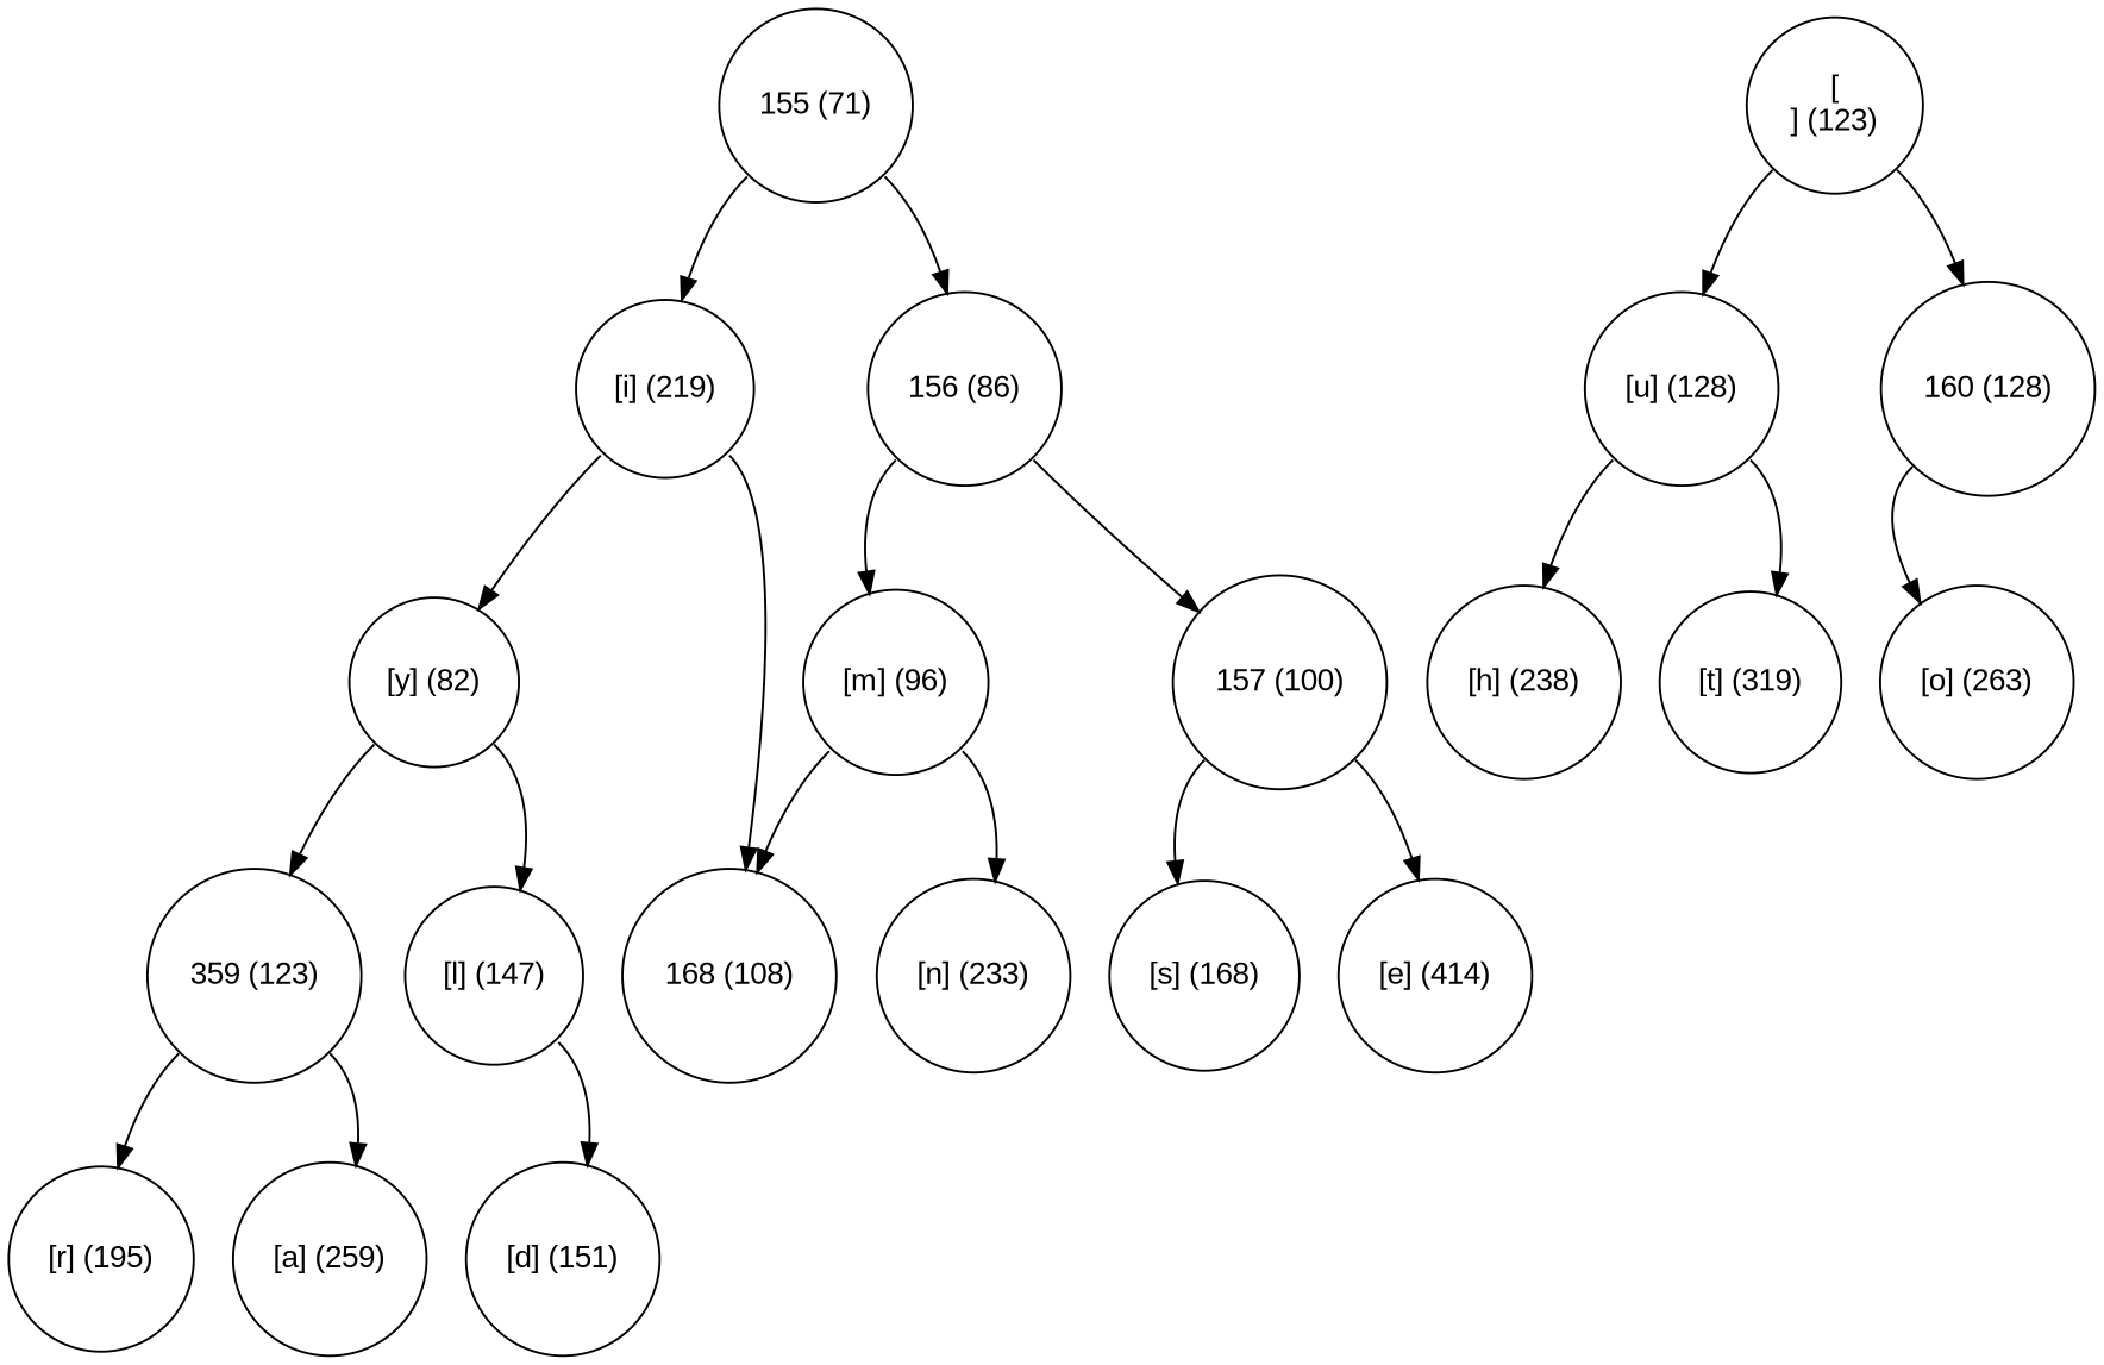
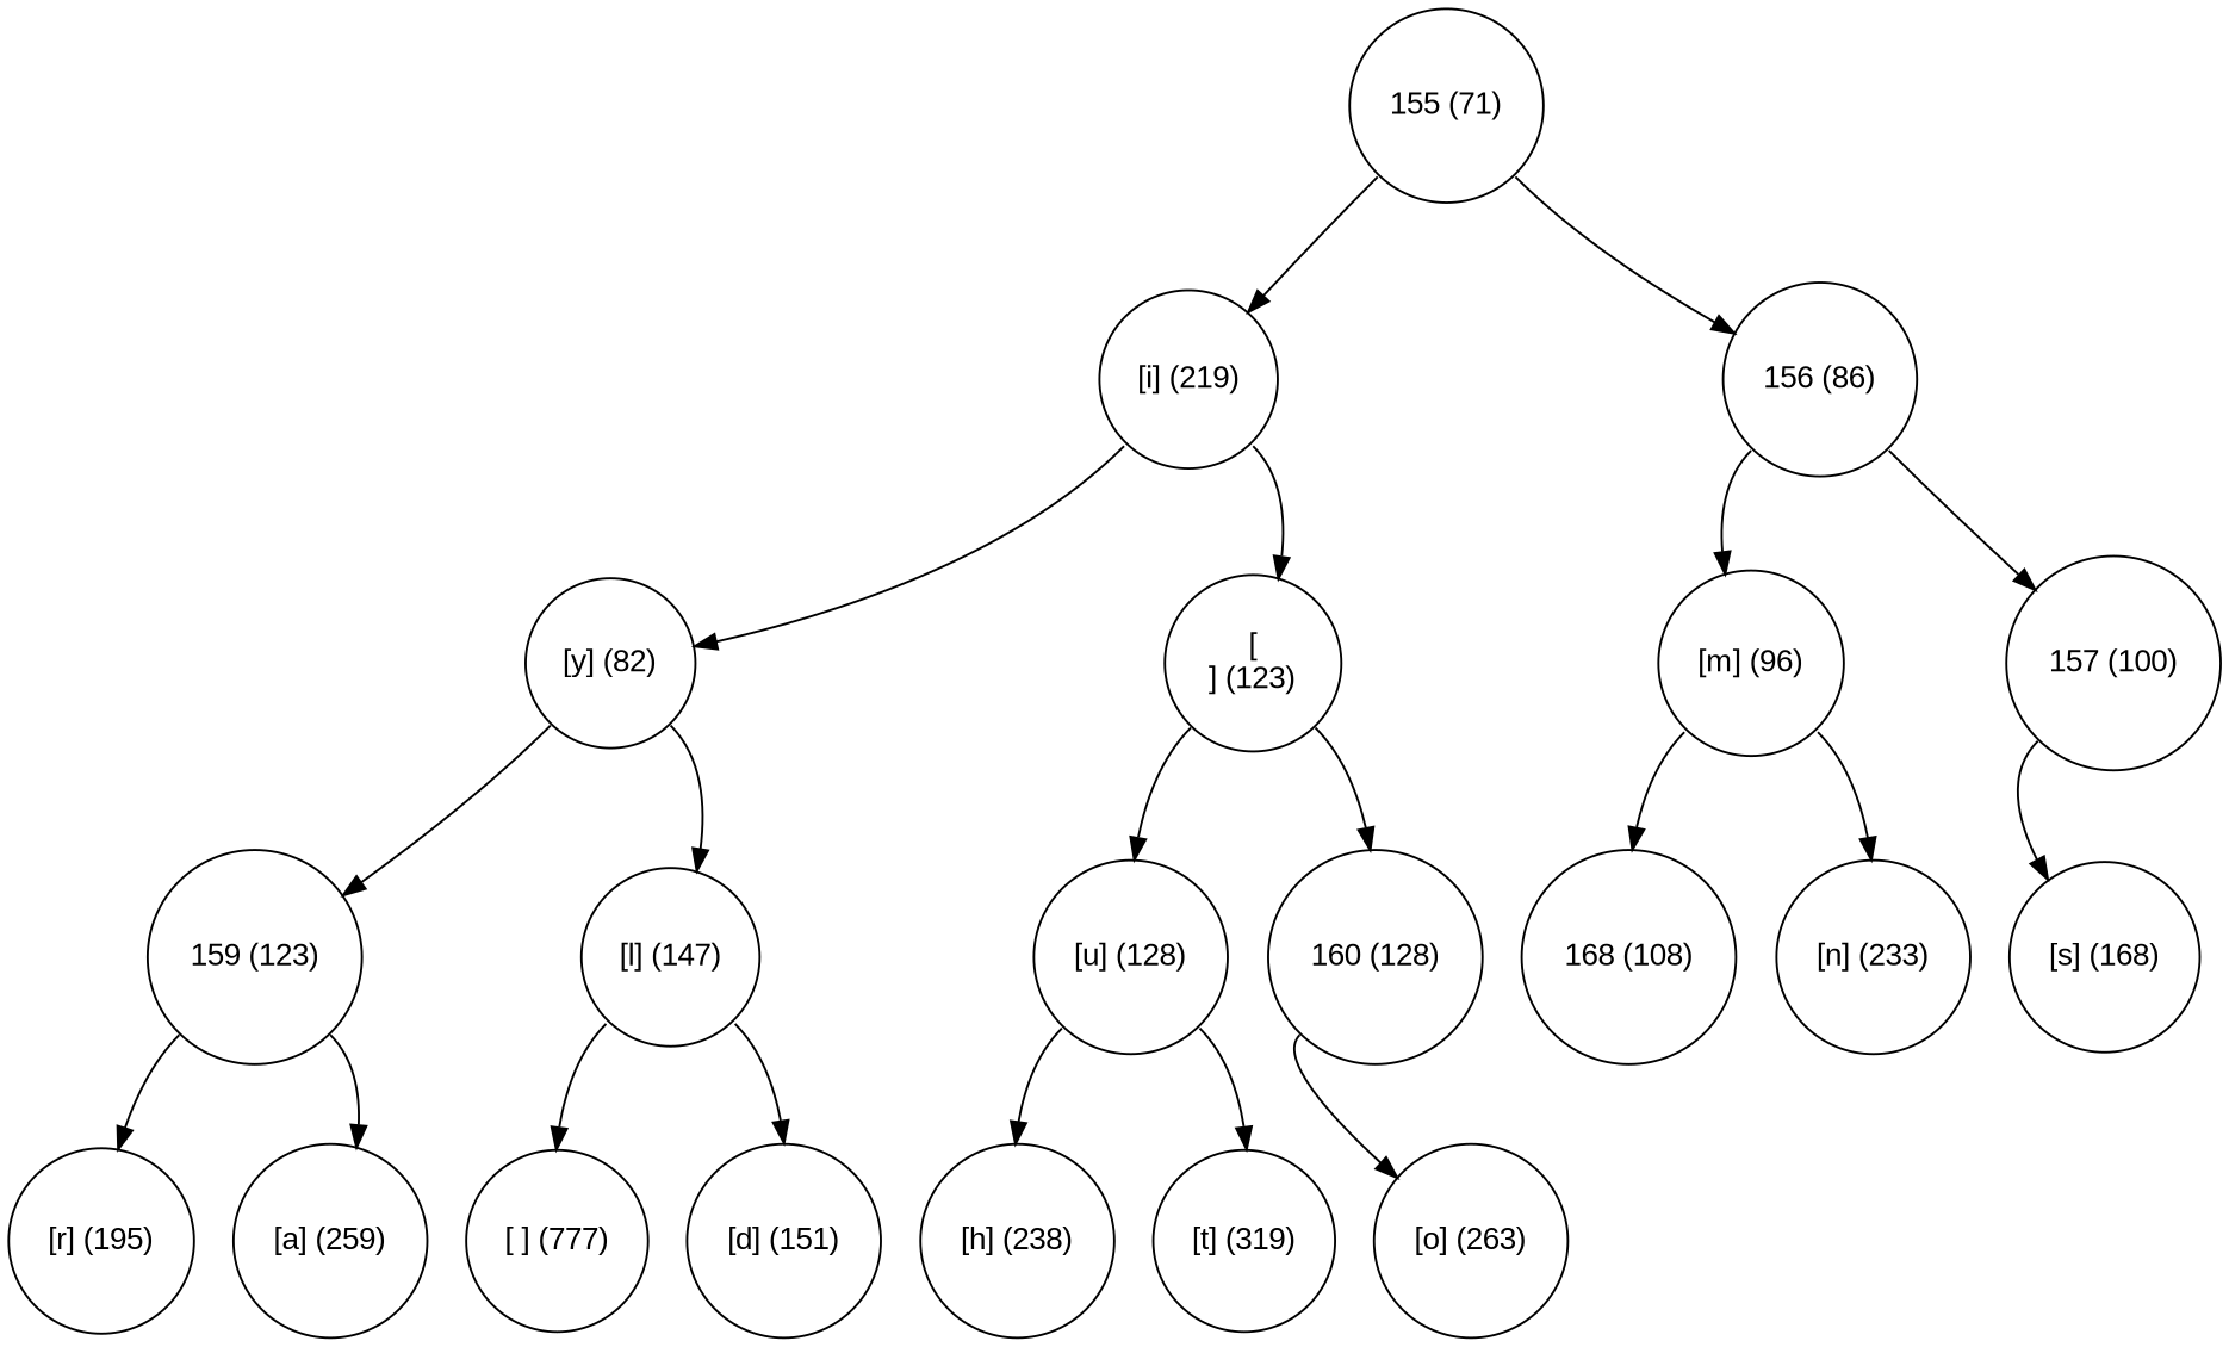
  digraph {
    node [fontname=Arial shape=circle]
    edge [tailport=sw]
    n1 [label="155 (71)" width=0.5]
    n2 [label="[i] (219)" width=0.5]
    n3 [label="156 (86)" width=0.5]
    n4 [label="[y] (82)" width=0.5]
    n5 [label="[\n] (123)" width=0.5]
    n6 [label="[m] (96)" width=0.5]
    n7 [label="157 (100)" width=0.5]
-   n8 [label="359 (123)" width=0.5]
+   n8 [label="159 (123)" width=0.5]
    n9 [label="[l] (147)" width=0.5]
    n10 [label="[u] (128)" width=0.5]
    n11 [label="160 (128)" width=0.5]
    n12 [label="[r] (195)" width=0.5]
    n13 [label="[a] (259)" width=0.5]
+   n14 [label="[ ] (777)" width=0.5]
    n15 [label="[d] (151)" width=0.5]
    n16 [label="[h] (238)" width=0.5]
    n17 [label="[t] (319)" width=0.5]
    n18 [label="[o] (263)" width=0.5]
    n19 [label="168 (108)" width=0.5]
    n20 [label="[n] (233)" width=0.5]
    n21 [label="[s] (168)" width=0.5]
-   n22 [label="[e] (414)" width=0.5]
    n1 -> n2
    n1 -> n3 [tailport=se]
    n2 -> n4
-   n2 -> n19 [tailport=se]
+   n2 -> n5 [tailport=se]
    n3 -> n6
    n3 -> n7 [tailport=se]
    n4 -> n8
    n4 -> n9 [tailport=se]
    n5 -> n10
    n5 -> n11 [tailport=se]
    n6 -> n19
    n6 -> n20 [tailport=se]
    n7 -> n21
-   n7 -> n22 [tailport=se]
    n8 -> n12
    n8 -> n13 [tailport=se]
+   n9 -> n14
    n9 -> n15 [tailport=se]
    n10 -> n16
    n10 -> n17 [tailport=se]
    n11 -> n18
  }
